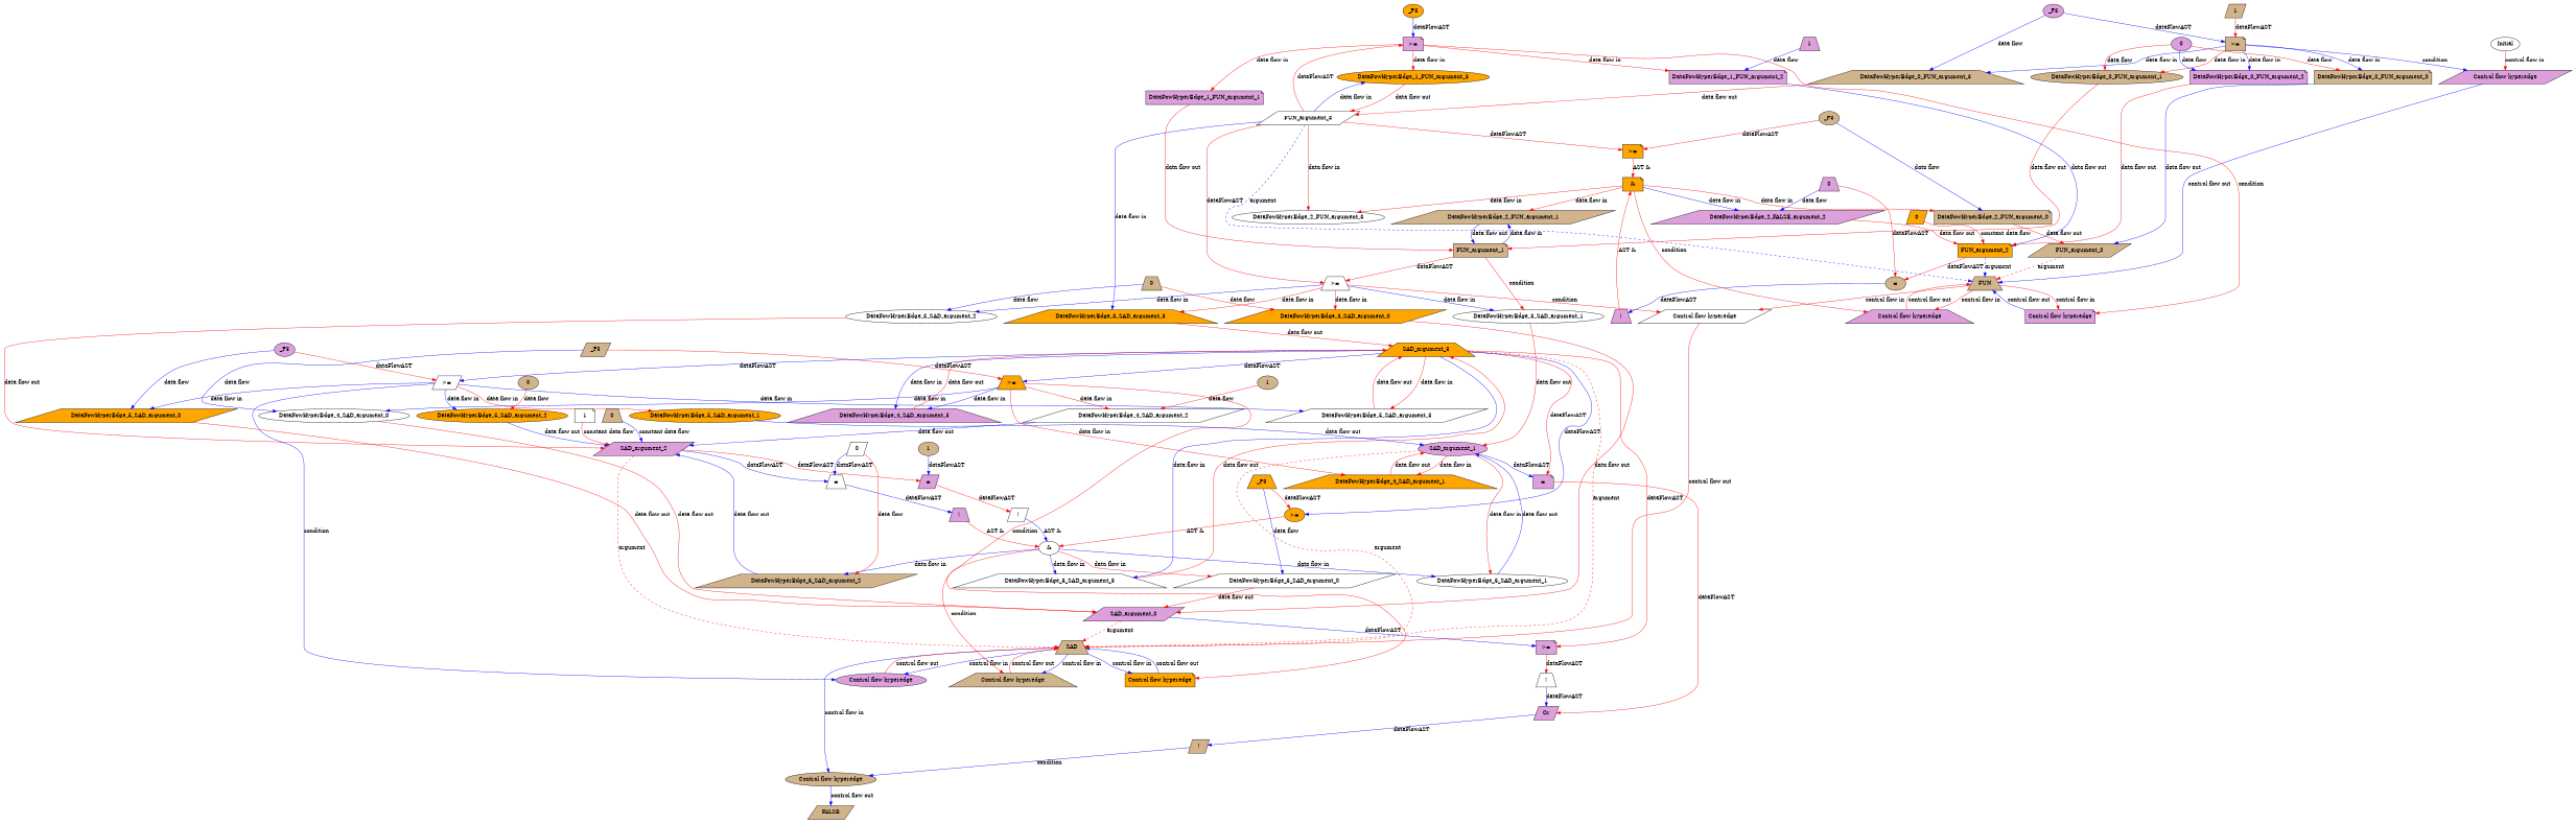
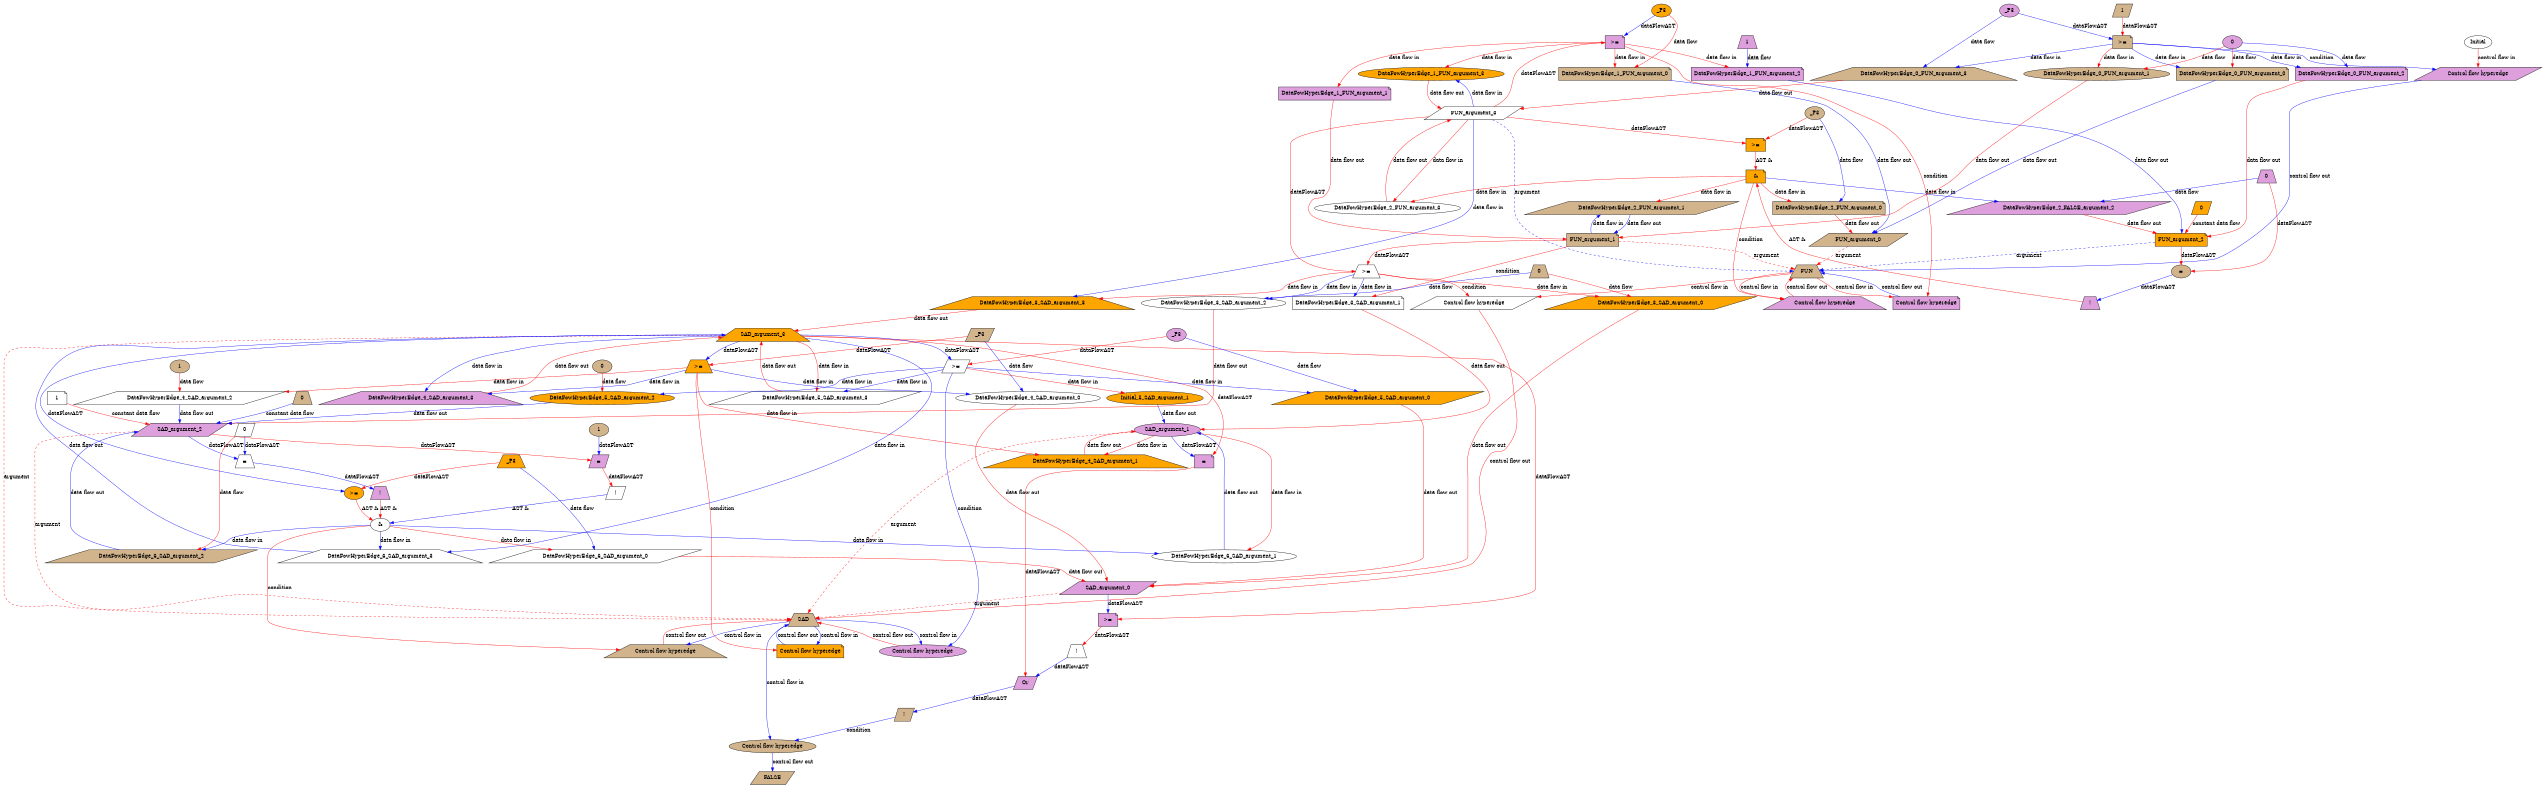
  digraph {
    node [fillcolor=tan nodeName=argument0 shape=parallelogram style=filled]
    edge [color=red]
    n1 [label=FUN nodeName=FUN shape=trapezium]
    n2 [fillcolor=plum label="Control flow hyperedge" nodeName=ControlFowHyperEdge_1 shape=note]
    n3 [fillcolor=plum label="Control flow hyperedge" nodeName=ControlFowHyperEdge_2 shape=trapezium]
    n4 [fillcolor=white label="Control flow hyperedge" nodeName=ControlFowHyperEdge_3]
    n5 [label=SAD nodeName=SAD shape=trapezium]
    n6 [fillcolor=orange label="Control flow hyperedge" nodeName=ControlFowHyperEdge_4 shape=note]
    n7 [fillcolor=plum label="Control flow hyperedge" nodeName=ControlFowHyperEdge_5 shape=ellipse]
    n8 [label="Control flow hyperedge" nodeName=ControlFowHyperEdge_6 shape=trapezium]
    n9 [label="Control flow hyperedge" nodeName=ControlFowHyperEdge_7 shape=ellipse]
    n10 [label=FALSE nodeName=FALSE]
    n11 [fillcolor=white label=Initial nodeName=Initial shape=ellipse]
    n12 [fillcolor=plum label="Control flow hyperedge" nodeName=ControlFowHyperEdge_0]
    n13 [label=FUN_argument_0]
    n14 [label=FUN_argument_1 nodeName=argument1 shape=note]
    n15 [fillcolor=white label=">=" nodeName=xxxSAD___FUN_3xxxguard_0_node_0 shape=trapezium]
    n16 [label=DataFowHyperEdge_2_FUN_argument_1 nodeName=DataFowHyperEdge_2_FUN_argument_1]
-   n17 [fillcolor=white label=DataFowHyperEdge_3_SAD_argument_1 nodeName=DataFowHyperEdge_3_SAD_argument_1 shape=ellipse]
+   n17 [fillcolor=white label=DataFowHyperEdge_3_SAD_argument_1 nodeName=DataFowHyperEdge_3_SAD_argument_1 shape=note]
    n18 [fillcolor=orange label=DataFowHyperEdge_3_SAD_argument_3 nodeName=DataFowHyperEdge_3_SAD_argument_3 shape=trapezium]
    n19 [fillcolor=orange label=DataFowHyperEdge_3_SAD_argument_0 nodeName=DataFowHyperEdge_3_SAD_argument_0]
    n20 [fillcolor=white label=DataFowHyperEdge_3_SAD_argument_2 nodeName=DataFowHyperEdge_3_SAD_argument_2 shape=ellipse]
    n21 [fillcolor=plum label=SAD_argument_1 nodeName=argument1 shape=ellipse]
    n22 [fillcolor=orange label=FUN_argument_2 nodeName=argument2 shape=note]
    n23 [label="=" nodeName=xxxFUN___FUN_2xxxguard_0_node_1 shape=ellipse]
    n24 [fillcolor=plum label="!" nodeName=xxxFUN___FUN_2xxxguard_0_node_0 shape=trapezium]
    n25 [fillcolor=white label=FUN_argument_3 nodeName=argument3]
    n26 [fillcolor=plum label=">=" nodeName=xxxFUN___FUN_1xxxguard_0_node_0 shape=note]
    n27 [fillcolor=orange label=">=" nodeName=xxxFUN___FUN_2xxxguard1_node_0 shape=note]
    n28 [fillcolor=orange label=DataFowHyperEdge_1_FUN_argument_3 nodeName=DataFowHyperEdge_1_FUN_argument_3 shape=ellipse]
    n29 [fillcolor=white label=DataFowHyperEdge_2_FUN_argument_3 nodeName=DataFowHyperEdge_2_FUN_argument_3 shape=ellipse]
+   n30 [label=DataFowHyperEdge_1_FUN_argument_0 nodeName=DataFowHyperEdge_1_FUN_argument_0 shape=note]
    n31 [fillcolor=plum label=DataFowHyperEdge_1_FUN_argument_2 nodeName=DataFowHyperEdge_1_FUN_argument_2 shape=note]
    n32 [fillcolor=plum label=DataFowHyperEdge_1_FUN_argument_1 nodeName=DataFowHyperEdge_1_FUN_argument_1 shape=note]
    n33 [fillcolor=orange label="&" nodeName=xxxFUN___FUN_2xxx_and shape=note]
    n34 [fillcolor=orange label=SAD_argument_3 nodeName=argument3 shape=trapezium]
    n35 [fillcolor=plum label=SAD_argument_0]
    n36 [fillcolor=plum label=">=" nodeName=xxxFALSE___SAD_7xxxguard_0_node_6 shape=note]
    n37 [fillcolor=white label="!" nodeName=xxxFALSE___SAD_7xxxguard_0_node_5 shape=trapezium]
    n38 [fillcolor=plum label="=" nodeName=xxxFALSE___SAD_7xxxguard_0_node_2 shape=note]
    n39 [fillcolor=orange label=DataFowHyperEdge_4_SAD_argument_1 nodeName=DataFowHyperEdge_4_SAD_argument_1 shape=trapezium]
    n40 [fillcolor=white label=DataFowHyperEdge_6_SAD_argument_1 nodeName=DataFowHyperEdge_6_SAD_argument_1 shape=ellipse]
    n41 [fillcolor=plum label=Or nodeName=xxxFALSE___SAD_7xxxguard_0_node_1]
    n42 [fillcolor=plum label=SAD_argument_2 nodeName=argument2]
    n43 [fillcolor=plum label="=" nodeName=xxxSAD___SAD_6xxxguard_0_node_1]
    n44 [fillcolor=white label="=" nodeName=xxxSAD___SAD_6xxxguard1_node_1 shape=trapezium]
    n45 [fillcolor=white label="!" nodeName=xxxSAD___SAD_6xxxguard_0_node_0]
    n46 [fillcolor=plum label="!" nodeName=xxxSAD___SAD_6xxxguard1_node_0 shape=trapezium]
    n47 [fillcolor=orange label=">=" nodeName=xxxSAD___SAD_4xxxguard_0_node_0 shape=trapezium]
    n48 [fillcolor=white label=">=" nodeName=xxxSAD___SAD_5xxxguard_0_node_0]
    n49 [fillcolor=orange label=">=" nodeName=xxxSAD___SAD_6xxxguard2_node_0 shape=ellipse]
    n50 [fillcolor=plum label=DataFowHyperEdge_4_SAD_argument_3 nodeName=DataFowHyperEdge_4_SAD_argument_3 shape=trapezium]
    n51 [fillcolor=white label=DataFowHyperEdge_5_SAD_argument_3 nodeName=DataFowHyperEdge_5_SAD_argument_3]
    n52 [fillcolor=white label=DataFowHyperEdge_6_SAD_argument_3 nodeName=DataFowHyperEdge_6_SAD_argument_3 shape=trapezium]
    n53 [fillcolor=white label=DataFowHyperEdge_4_SAD_argument_0 nodeName=DataFowHyperEdge_4_SAD_argument_0 shape=ellipse]
    n54 [fillcolor=white label=DataFowHyperEdge_4_SAD_argument_2 nodeName=DataFowHyperEdge_4_SAD_argument_2]
    n55 [fillcolor=orange label=DataFowHyperEdge_5_SAD_argument_0 nodeName=DataFowHyperEdge_5_SAD_argument_0]
    n56 [fillcolor=orange label=DataFowHyperEdge_5_SAD_argument_2 nodeName=DataFowHyperEdge_5_SAD_argument_2 shape=ellipse]
-   n57 [fillcolor=orange label=DataFowHyperEdge_5_SAD_argument_1 nodeName=DataFowHyperEdge_5_SAD_argument_1 shape=ellipse]
+   n57 [fillcolor=orange label=Initial_5_SAD_argument_1 nodeName=DataFowHyperEdge_5_SAD_argument_1 shape=ellipse]
    n58 [fillcolor=white label="&" nodeName=xxxSAD___SAD_6xxx_and shape=ellipse]
    n59 [label=">=" nodeName=xxxFUN___Initial_0xxxguard_0_node_0 shape=note]
    n60 [label=DataFowHyperEdge_0_FUN_argument_0 nodeName=DataFowHyperEdge_0_FUN_argument_0 shape=note]
    n61 [label=DataFowHyperEdge_0_FUN_argument_1 nodeName=DataFowHyperEdge_0_FUN_argument_1 shape=ellipse]
    n62 [fillcolor=plum label=DataFowHyperEdge_0_FUN_argument_2 nodeName=DataFowHyperEdge_0_FUN_argument_2 shape=note]
    n63 [label=DataFowHyperEdge_0_FUN_argument_3 nodeName=DataFowHyperEdge_0_FUN_argument_3 shape=trapezium]
    n64 [label=1 nodeName=xxxFUN___Initial_0xxxguard_0_node_2]
    n65 [fillcolor=plum label=_P3 nodeName=xxxFUN___Initial_0xxxdataFlow3_node_0 shape=ellipse]
    n66 [fillcolor=plum label=0 nodeName=xxxFUN___Initial_0xxxdataFlow_0_node_0 shape=ellipse]
    n67 [fillcolor=orange label=_P3 nodeName=xxxFUN___FUN_1xxxdataFlow_0_node_0 shape=ellipse]
    n68 [fillcolor=plum label=1 nodeName=xxxFUN___FUN_1xxxdataFlow1_node_0 shape=trapezium]
    n69 [label=DataFowHyperEdge_2_FUN_argument_0 nodeName=DataFowHyperEdge_2_FUN_argument_0 shape=note]
    n70 [fillcolor=plum label=DataFowHyperEdge_2_FALSE_argument_2 nodeName=DataFowHyperEdge_2_FUN_argument_2]
    n71 [fillcolor=plum label=0 nodeName=xxxFUN___FUN_2xxxdataFlow1_node_0 shape=trapezium]
    n72 [label=_P3 nodeName=xxxFUN___FUN_2xxxdataFlow_0_node_0 shape=ellipse]
    n73 [label=0 nodeName=xxxSAD___FUN_3xxxdataFlow_0_node_0 shape=trapezium]
    n74 [label=_P3 nodeName=xxxSAD___SAD_4xxxdataFlow_0_node_0]
    n75 [label=1 nodeName=xxxSAD___SAD_4xxxdataFlow1_node_0 shape=ellipse]
    n76 [fillcolor=plum label=_P3 nodeName=xxxSAD___SAD_5xxxdataFlow_0_node_0 shape=ellipse]
    n77 [label=0 nodeName=xxxSAD___SAD_5xxxdataFlow1_node_0 shape=ellipse]
    n78 [fillcolor=white label=DataFowHyperEdge_6_SAD_argument_0 nodeName=DataFowHyperEdge_6_SAD_argument_0]
    n79 [label=DataFowHyperEdge_6_SAD_argument_2 nodeName=DataFowHyperEdge_6_SAD_argument_2]
    n80 [label=1 nodeName=xxxSAD___SAD_6xxxguard_0_node_3 shape=ellipse]
    n81 [fillcolor=white label=0 nodeName=xxxSAD___SAD_6xxxdataFlow1_node_0]
    n82 [fillcolor=orange label=_P3 nodeName=xxxSAD___SAD_6xxxdataFlow_0_node_0 shape=trapezium]
    n83 [label="!" nodeName=xxxFALSE___SAD_7xxxguard_0_node_0]
    n84 [fillcolor=orange label=0 nodeName=xxxFUN___FUN_1xxxFUN_argument_2_constant_0]
    n85 [label=0 nodeName=xxxSAD___SAD_4xxxSAD_argument_2_constant_0 shape=trapezium]
    n86 [fillcolor=white label=1 nodeName=xxxSAD___SAD_5xxxSAD_argument_2_constant_1 shape=note]
    n1 -> n2 [label="control flow in"]
    n1 -> n3 [label="control flow in"]
    n1 -> n4 [label="control flow in"]
    n2 -> n1 [color=blue label="control flow out"]
    n3 -> n1 [label="control flow out"]
    n4 -> n5 [label="control flow out"]
    n5 -> n6 [color=blue label="control flow in"]
    n5 -> n7 [color=blue label="control flow in"]
    n5 -> n8 [color=blue label="control flow in"]
    n5 -> n9 [color=blue label="control flow in"]
    n6 -> n5 [color=blue label="control flow out"]
    n7 -> n5 [label="control flow out"]
    n8 -> n5 [label="control flow out"]
    n9 -> n10 [color=blue label="control flow out"]
    n11 -> n12 [label="control flow in"]
    n12 -> n1 [color=blue label="control flow out"]
    n13 -> n1 [label=argument style=dashed]
+   n14 -> n1 [label=argument style=dashed]
    n14 -> n15 [label=dataFlowAST]
    n14 -> n16 [color=blue label="data flow in"]
    n14 -> n17 [label=condition]
    n15 -> n4 [label=condition]
    n15 -> n17 [color=blue label="data flow in"]
    n15 -> n18 [label="data flow in"]
    n15 -> n19 [label="data flow in"]
    n15 -> n20 [color=blue label="data flow in"]
    n16 -> n14 [color=blue label="data flow out"]
    n17 -> n21 [label="data flow out"]
    n18 -> n34 [label="data flow out"]
    n19 -> n35 [label="data flow out"]
    n20 -> n42 [label="data flow out"]
    n21 -> n5 [label=argument style=dashed]
    n21 -> n38 [color=blue label=dataFlowAST]
    n21 -> n39 [label="data flow in"]
    n21 -> n40 [label="data flow in"]
    n22 -> n1 [color=blue label=argument style=dashed]
    n22 -> n23 [label=dataFlowAST]
    n23 -> n24 [color=blue label=dataFlowAST]
    n24 -> n33 [label="AST &"]
    n25 -> n1 [color=blue label=argument style=dashed]
    n25 -> n15 [label=dataFlowAST]
    n25 -> n18 [color=blue label="data flow in"]
    n25 -> n26 [label=dataFlowAST]
    n25 -> n27 [label=dataFlowAST]
    n25 -> n28 [color=blue label="data flow in"]
    n25 -> n29 [label="data flow in"]
    n26 -> n2 [label=condition]
    n26 -> n28 [label="data flow in"]
+   n26 -> n30 [label="data flow in"]
    n26 -> n31 [label="data flow in"]
    n26 -> n32 [label="data flow in"]
    n27 -> n33 [label="AST &"]
    n28 -> n25 [label="data flow out"]
+   n29 -> n25 [label="data flow out"]
+   n30 -> n13 [color=blue label="data flow out"]
    n31 -> n22 [color=blue label="data flow out"]
    n32 -> n14 [label="data flow out"]
    n33 -> n3 [label=condition]
    n33 -> n16 [label="data flow in"]
    n33 -> n29 [label="data flow in"]
    n33 -> n69 [label="data flow in"]
    n33 -> n70 [color=blue label="data flow in"]
    n34 -> n5 [label=argument style=dashed]
    n34 -> n36 [label=dataFlowAST]
    n34 -> n38 [label=dataFlowAST]
    n34 -> n47 [color=blue label=dataFlowAST]
    n34 -> n48 [color=blue label=dataFlowAST]
    n34 -> n49 [color=blue label=dataFlowAST]
    n34 -> n50 [color=blue label="data flow in"]
    n34 -> n51 [label="data flow in"]
    n34 -> n52 [color=blue label="data flow in"]
    n35 -> n5 [label=argument style=dashed]
    n35 -> n36 [color=blue label=dataFlowAST]
    n36 -> n37 [label=dataFlowAST]
    n37 -> n41 [color=blue label=dataFlowAST]
    n38 -> n41 [label=dataFlowAST]
    n39 -> n21 [label="data flow out"]
    n40 -> n21 [color=blue label="data flow out"]
    n41 -> n83 [color=blue label=dataFlowAST]
    n42 -> n5 [label=argument style=dashed]
    n42 -> n43 [label=dataFlowAST]
    n42 -> n44 [color=blue label=dataFlowAST]
    n43 -> n45 [label=dataFlowAST]
    n44 -> n46 [color=blue label=dataFlowAST]
    n45 -> n58 [color=blue label="AST &"]
    n46 -> n58 [label="AST &"]
    n47 -> n6 [label=condition]
    n47 -> n39 [label="data flow in"]
    n47 -> n50 [color=blue label="data flow in"]
    n47 -> n53 [color=blue label="data flow in"]
    n47 -> n54 [label="data flow in"]
    n48 -> n7 [color=blue label=condition]
    n48 -> n51 [color=blue label="data flow in"]
    n48 -> n55 [color=blue label="data flow in"]
    n48 -> n56 [color=blue label="data flow in"]
    n48 -> n57 [label="data flow in"]
    n49 -> n58 [label="AST &"]
    n50 -> n34 [label="data flow out"]
    n51 -> n34 [label="data flow out"]
-   n52 -> n34 [label="data flow out"]
+   n52 -> n34 [color=blue label="data flow out"]
    n53 -> n35 [label="data flow out"]
    n54 -> n42 [color=blue label="data flow out"]
    n55 -> n35 [label="data flow out"]
    n56 -> n42 [color=blue label="data flow out"]
    n57 -> n21 [color=blue label="data flow out"]
    n58 -> n8 [label=condition]
    n58 -> n40 [color=blue label="data flow in"]
    n58 -> n52 [color=blue label="data flow in"]
    n58 -> n78 [label="data flow in"]
    n58 -> n79 [color=blue label="data flow in"]
    n59 -> n12 [color=blue label=condition]
    n59 -> n60 [color=blue label="data flow in"]
    n59 -> n61 [label="data flow in"]
    n59 -> n62 [color=blue label="data flow in"]
    n59 -> n63 [color=blue label="data flow in"]
    n60 -> n13 [color=blue label="data flow out"]
    n61 -> n14 [label="data flow out"]
    n62 -> n22 [label="data flow out"]
    n63 -> n25 [label="data flow out"]
    n64 -> n59 [label=dataFlowAST]
    n65 -> n59 [color=blue label=dataFlowAST]
    n65 -> n63 [color=blue label="data flow"]
    n66 -> n60 [label="data flow"]
    n66 -> n61 [label="data flow"]
    n66 -> n62 [color=blue label="data flow"]
    n67 -> n26 [color=blue label=dataFlowAST]
+   n67 -> n30 [label="data flow"]
    n68 -> n31 [color=blue label="data flow"]
    n69 -> n13 [label="data flow out"]
    n70 -> n22 [label="data flow out"]
    n71 -> n23 [label=dataFlowAST]
    n71 -> n70 [color=blue label="data flow"]
    n72 -> n27 [label=dataFlowAST]
    n72 -> n69 [color=blue label="data flow"]
    n73 -> n19 [label="data flow"]
    n73 -> n20 [color=blue label="data flow"]
    n74 -> n47 [label=dataFlowAST]
    n74 -> n53 [color=blue label="data flow"]
    n75 -> n54 [label="data flow"]
    n76 -> n48 [label=dataFlowAST]
    n76 -> n55 [color=blue label="data flow"]
    n77 -> n56 [label="data flow"]
    n78 -> n35 [label="data flow out"]
    n79 -> n42 [color=blue label="data flow out"]
    n80 -> n43 [color=blue label=dataFlowAST]
    n81 -> n44 [color=blue label=dataFlowAST]
    n81 -> n79 [label="data flow"]
    n82 -> n49 [label=dataFlowAST]
    n82 -> n78 [color=blue label="data flow"]
    n83 -> n9 [color=blue label=condition]
    n84 -> n22 [label="constant data flow"]
    n85 -> n42 [color=blue label="constant data flow"]
    n86 -> n42 [label="constant data flow"]
  }
